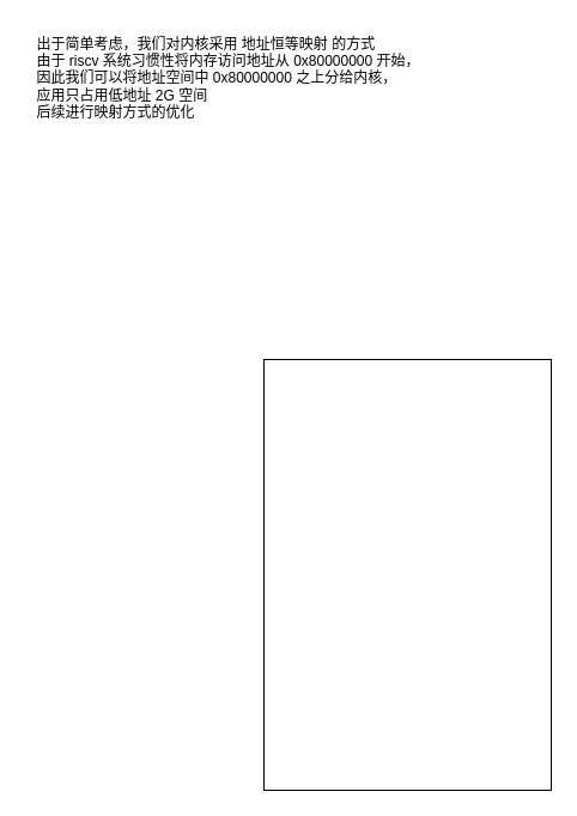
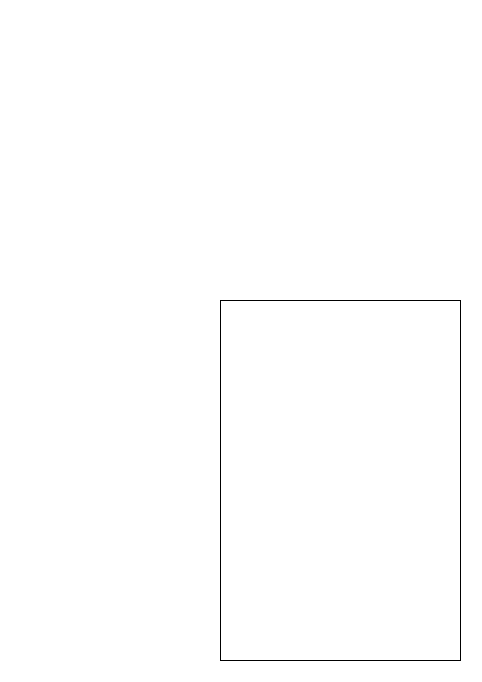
  <mxCell id="0" />
  <mxCell id="1" parent="0" />
  <mxCell id="2" value="" style="rounded=0;whiteSpace=wrap;html=1;" vertex="1" parent="1"><mxGeometry x="220" y="300" width="240" height="360" as="geometry" /></mxCell>
- <mxCell id="3" value="&lt;div style=&quot;text-align: left;&quot;&gt;&lt;span style=&quot;background-color: initial;&quot;&gt;出于简单考虑，我们对内核采用 地址恒等映射 的方式&lt;/span&gt;&lt;/div&gt;&lt;div style=&quot;text-align: left;&quot;&gt;&lt;span style=&quot;background-color: initial;&quot;&gt;由于 riscv 系统习惯性将内存访问地址从 0x80000000 开始，&lt;/span&gt;&lt;/div&gt;&lt;div style=&quot;text-align: left;&quot;&gt;&lt;span style=&quot;background-color: initial;&quot;&gt;因此我们可以将地址空间中 0x80000000 之上分给内核，&lt;/span&gt;&lt;/div&gt;&lt;div style=&quot;text-align: left;&quot;&gt;&lt;span style=&quot;background-color: initial;&quot;&gt;应用只占用低地址 2G 空间&lt;/span&gt;&lt;/div&gt;&lt;div style=&quot;text-align: left;&quot;&gt;&lt;span style=&quot;background-color: initial;&quot;&gt;后续进行映射方式的优化&lt;/span&gt;&lt;/div&gt;" style="text;html=1;align=center;verticalAlign=middle;resizable=0;points=[];autosize=1;strokeColor=none;fillColor=none;" vertex="1" parent="1"><mxGeometry width="340" height="90" as="geometry" x="20" y="20" /></mxCell>
